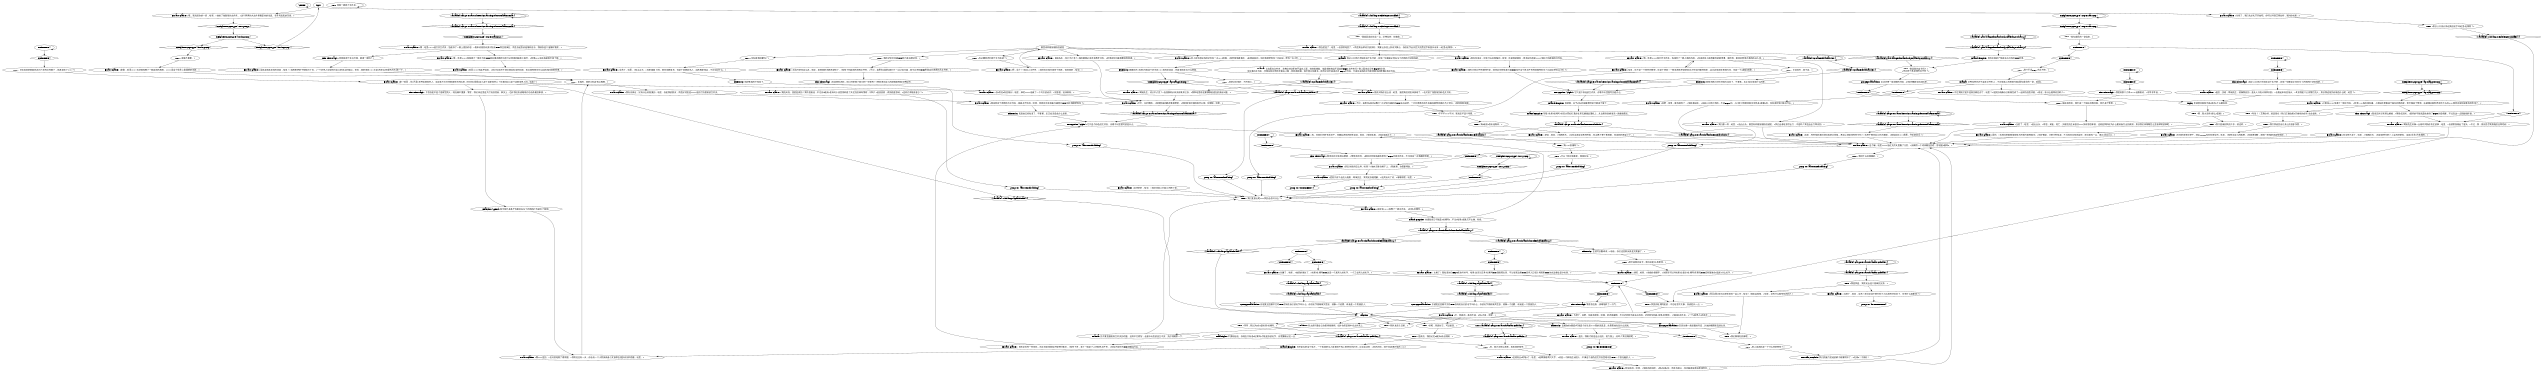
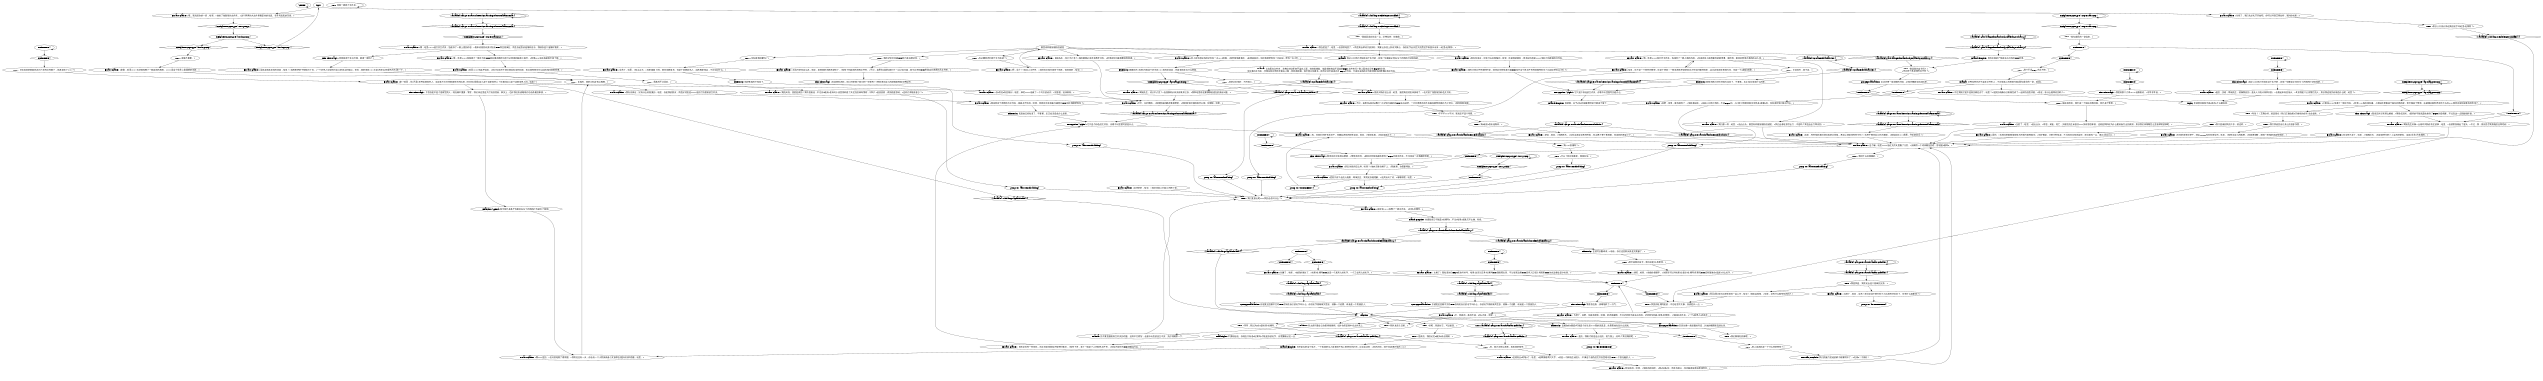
  digraph {
    n1 [label=START]
    n2 [label=input]
    n3 [label="Evrart Claire: “哦，我知道你的一切，哈里。”他拍了拍面前的文件夹。“这个厚厚的大文件里都是你的信息。非常有意思的东西。”"]
    n4 [label="Evrart Claire: “当然了，我们先从礼节开始吧。你可以叫我艾弗拉特，我叫你哈里！”"]
    n5 [label="!(IsHighestCopotype(\"sorry_cop\"))" shape=diamond]
    n6 [label="You: “所以人口统计局说我的名字叫哈里·杜博阿？”"]
    n7 [label="IsHighestCopotype(\"superstar_cop\")"]
    n8 [label="IsHighestCopotype(\"superstar_cop\")" shape=diamond]
    n9 [label="You: “他知道我的一切信息。”"]
    n10 [label="IsKimHere()"]
    n11 [label="!(IsHighestCopotype(\"superstar_cop\"))" shape=diamond]
    n12 [label="Evrart Claire: “哦，哈里……”他打开文件夹，迅速扫了一眼上面的内容。“看来你很喜欢派对狂欢——而且很疯狂。而且你还喜欢迪斯科音乐。我猜你是个迪斯科警察。”"]
    n13 [label="Kim Kitsuragi: “我觉得那个有点可疑。能看一眼吗？”"]
    n14 [label="Evrart Claire: “哦，哈里……”他偷瞄了一眼文件夹——就好像很难把注意力从里面的秘密上移开。“哇哦……这还真是很不得了呢。”"]
    n15 [label="Rhetoric: 我想他已经知道了。不要紧，反正也没造成什么伤害。"]
    n16 [label="Perception (Sight): 它只是个棕色的文件夹。你看不出里面写的是什么。"]
    n17 [label="Evrart Claire: “呃，在我们的所有互动中，你确实表现的很有自信，哈里。”他轻笑着。“你是条真汉子。”"]
    n18 [label="Half Light: 不要相信他。你现在只知道*杜博阿*可能是你的名字。你需要确认这一点。"]
    n19 [label="Evrart Claire: “我肯定你有一些担忧，而且你觉得我也许能帮忙解决，”他停下来，看了一眼桌子上的棕色文件夹。“你也许是对的——我确实可以。”"]
    n20 [label="Evrart Claire: “太棒了！我知道你们RCM喜欢叫外号。哈里‘龙舌兰日落’杜博阿——我能看出来。不过在我这里——还有人口统计局那里——你永远都会是小哈里。”"]
    n21 [label="IsKimHere()"]
    n22 [label="IsKimHere()" shape=diamond]
    n23 [label="!(IsKimHere())" shape=diamond]
    n24 [label="Evrart Claire: “这就是我喜欢你的原因，哈里！”他用肥胖的手指指向了你。“一个好男人应该明白自己的优点和缺点，而你，我的朋友……你是*有史以来最伟大的*那一个。”"]
    n25 [label="You: “是真的。我的记忆是有点模糊。”"]
    n26 [label="You: “我打算改变自己身上的很多东西。”"]
    n27 [label="Evrart Claire: “在你的改变过程中，我会100%站在你身后的，哈里。”他伸出自己的胳膊。“你需要理解，我唯一想做的就是帮助你。”"]
    n28 [label="Evrart Claire: “这个嘛，哈里……”他在文件夹里翻了几页。“如果用一个词来概括的话，那就是*谦卑*。”"]
    n29 [label="Evrart Claire: “当然了，哈里。”他点点头。“罪恶，鲜血，死亡，灾难性的生命损失……所有那些事情。这就是我和你为什么要准备万全的原因，所以我们来聊聊怎么互相帮助的事吧。”"]
    n30 [label="!(IsKimHere())" shape=diamond]
    n31 [label="You: “我没什么好隐藏的。”"]
    n32 [label="Evrart Claire: “我知道的，哈里。”他笑的很灿烂。“我*知道*你。而且你放心，你的秘密在我这里很安全。”"]
    n33 [label="Variable[\"whirling.necktie_personified\"]"]
    n34 [label="Variable[\"whirling.necktie_personified\"]" shape=diamond]
    n35 [label="You: “我就是喜欢你这一点，艾弗拉特。你懂我。”"]
    n36 [label="Evrart Claire: “我当然是了，哈里。”他狡猾地笑了。“而且我会帮你大放异彩。我要让你登上所有大舞台。你的名字会以巨大的霓虹字母显示出来：‘哈里·杜博阿’。”"]
    n37 [label="!(Variable[\"whirling.necktie_personified\"])" shape=diamond]
    n38 [label="Evrart Claire: “是的，我刚才就是这么说的。努力跟上，好吗？我们继续吧。”"]
    n39 [label="Jump to: [EVRARTHUB]"]
    n40 [label="Evrart Claire: “我向你保证，没有什么好羞愧的，哈里。你是我的朋友，而且好消息是……”他拍了拍面前的文件夹。"]
    n41 [label="Evrart Claire: “我这里有个厚厚的大文件夹，都是关于你的，哈里。我肯定你有很多问题想问——也许我能帮到你？”"]
    n42 [label="Jump to: [aboutmehubbing]"]
    n43 [label="You: “我们直接点吧……我的全名叫什么？”"]
    n44 [label="Evrart Claire: “是哈里……”他瞥了一眼文件夹。“哈里·杜博阿。”"]
    n45 [label="Evrart Claire: “哈里……”他柔声说道。“我只知道关乎我们彼此友谊的信息。而且我希望你可以自由地问我那些事。”"]
+   n46 [label="You: “我真的不太喜欢。”"]
    n47 [label="You: “我*确实*喜欢迪斯科。”"]
    n48 [label="Evrart Claire: “胡说，哈里。”他摇摇头。“当你走进这里来的时候，你点燃了整个集装箱。你是我的黄金小子。”"]
    n49 [label="Evrart Claire: “哈里，有时候我觉得我们真的太相似，甚至让我觉得有些可怕！”他用手抱住自己的大脑袋。“我也喜欢……普通，寻常的音乐！”"]
    n50 [label="Rhetoric: 我猜消息已经传到他耳朵里了。不要紧，反正也没造成什么伤害。"]
    n51 [label="Perception (Sight): 它只是个棕色的文件夹。你看不出里面写的是什么。"]
    n52 [label="Inland Empire: 很遗憾。关于*你*的谜题暂时还只能是个谜了。"]
    n53 [label="Evrart Claire: “曷城先生，你介不介意？”他的眼睛从来没有离开过你。“哈里有些问题需要得到答案。”"]
    n54 [label="Evrart Claire: “不不。别打断他。”他用责备的眼神看着警督。“我和哈里正聊的很开心呢。你继续，哈里。”"]
    n55 [label="!(Variable[\"cargo.evrart_rhetoric_warning_dont_tell_amnesia\"])" shape=diamond]
    n56 [label="You: “那上面说我是一个什么样的警察？”"]
    n57 [label="Horrific Necktie: 我们的魅力把他的裤子都要吓掉了，*兄弟*！干得好！"]
    n58 [label="Evrart Claire: “你*肯定*有些疑问，哈里。来吧……”他做了一个勾引的动作。“别害羞。说来听听。”"]
    n59 [label="You: “家庭不重要。”"]
    n60 [label="Evrart Claire: “家庭，哈里……”他深情地瞥了一眼面前的相框。“……是这个世界上最重要的东西。”"]
    n61 [label="Evrart Claire: “哦，哈里……”他打开文件夹，迅速扫了一眼上面的内容。“你是所有人能想象到的最普通、最传统、最喜欢照章办事的执法人员。”"]
    n62 [label="Evrart Claire: “哈里，你不是一个简单的警察，你是个明星！一颗在灰暗单调的执法天空里闪耀的明星，远比其他星星更加闪亮。你是一个*超级*明星。”"]
    n63 [label="Evrart Claire: “我们都一样，哈里。”他点点头，眼里有种惺惺相惜的感觉。“我们全都在拼尽全力，不是吗？我也会全力帮你的。”"]
    n64 [label="You: “你说得对，我不是。”"]
    n65 [label="Jump to: [aboutmehubbing]"]
    n66 [label="!(Variable[\"cargo.evrart_rhetoric_warning_dont_tell_amnesia\"])" shape=diamond]
    n67 [label="Drama: 他从人口统计局知道这个名字的，其他一切都是从您在马丁内斯的行动得知的。"]
    n68 [label="IsHighestCopotype(\"apocalypse_cop\")"]
    n69 [label="IsHighestCopotype(\"apocalypse_cop\")" shape=diamond]
    n70 [label="Evrart Claire: “上面说……”他看了一眼文件夹。“哎呀……真的很有趣。上面说你更像是个疯狂的预言家，而不像是个警察。总是嘀咕着世界末日什么的……我肯定这些故事有些夸张了。”"]
    n71 [label="Kim Kitsuragi: “我肯定并没有那么糟糕，”警督低语到。“最坏的可能就是他拿到了RCM的旧档案，不过连这一点我都很怀疑。”"]
    n72 [label="You: “夸张？！艾弗拉特，就是现在！我们正面临着*灾难性的全球*生命损失。”"]
    n73 [label="!(IsHighestCopotype(\"apocalypse_cop\"))" shape=diamond]
    n74 [label="!(Variable[\"cargo.evrart_drama_rc_folder\"])" shape=diamond]
    n75 [label="Jump to: [aboutmehubbing]"]
    n76 [label="You: “是真的。我的记忆*确实*有点模糊。”"]
    n77 [label="Inland Empire: 在米诺瓦的某个地方，一个美丽的女人看着地平线上那明亮的闪光，自言自语到：“我的天啦，我不应该离开他的……”"]
    n78 [label="Evrart Claire: “啊……是的。”他冷漠地看了看周围。“我肯定总有一天，你会给一个小男孩或者小女孩带去很多欢乐和骄傲，哈里。”"]
    n79 [label="Evrart Claire: “而且*我*也可以接受跟你一起工作，哈里！”他竖起食指。“现在，还有什么能帮你的吗？”"]
    n80 [label="You: “我觉得杜博阿是的，不过哈里不太像。应该更长一点。”"]
    n81 [label="Evrart Claire: “当然了，好吧。你是哈罗德。哈曼。哈罗德蒙斯。不过记录里不是这么写的。记录里写的是‘哈里·杜博阿’。”他拍拍文件夹。“一个*真男人*的名字。”"]
    n82 [label="Jump to: [aboutmehubbing]"]
    n83 [label="IsKimHere()"]
    n84 [label="IsKimHere()" shape=diamond]
    n85 [label="Kim Kitsuragi: “我觉得那个几率……”他看着你。“非常非常低。”"]
    n86 [label="You: “确实很夸张。我不是一个疯狂的预言家。我只是个警察。”"]
    n87 [label="!(IsKimHere())" shape=diamond]
    n88 [label="Variable[\"cargo.evrart_rhetoric_warning_dont_tell_amnesia\"]"]
    n89 [label="Variable[\"cargo.evrart_rhetoric_warning_dont_tell_amnesia\"]" shape=diamond]
    n90 [label="Evrart Claire: “恐怕只有工会的人能看，曷城先生。我肯定你能理解。”他又转向了你。“请继续吧，哈里。”"]
    n91 [label="Jump to: [aboutmehubbing]"]
    n92 [label="Jump to: [IsKimHere()]"]
    n93 [label="You: “不不不……不对。我肯定不是个明星。”"]
    n94 [label="Conceptualization: 言语仿佛一条甜蜜的河流，从他的嘴唇里流淌出来。"]
    n95 [label="Evrart Claire: “我的天啦，居然是真的！我不想相信，不过你*确实*是科幻小说里那种患了失忆症的神奇警察，对吗？”他耸耸肩，表情很是惊讶。“这种几率能有多少？”"]
    n96 [label="Evrart Claire: “别傻了，哈里。”他笑的更欢了。“哈里·杜博阿——这是一个真男人的名字。一个工会男人的名字。”"]
    n97 [label="Kim Kitsuragi: “不管你是不是个居家型男人，现在都不重要，警官。我们来这里是为了别的理由。事实上，也许我们应该继续讨论凶杀案的事情。”"]
    n98 [label="Reaction Speed: 他可能只是基于你最近在马丁内斯的行为做出了猜测。"]
    n99 [label="You: “我想我是。我肯定会是个很棒的父亲。”"]
    n100 [label="Evrart Claire: “当然了，哈里，当然！我们还是不要纠结个人信息和失忆症了。你有什么需要吗？”"]
    n101 [label="Drama: 当你看向文件夹，艾弗拉特立即把手盖在上面，轻轻抚摸着。他是想掩饰这不是真的RCM文件夹吗？那上面肯定没有RCM的印章。\n当你看向文件夹，艾弗拉特立即把手盖在上面，轻轻抚摸着。他不想让你看见，因为它并不是真正的RCM文件夹。只是你在他的文件柜里看见的普通棕色文件夹。"]
    n102 [label="!(Variable[\"tc.name_full_harrier\"])" shape=diamond]
    n103 [label="Evrart Claire: “曷城先生，你介不介意？”他的眼睛从来没有离开过你。“我和哈里现在要聊聊他遗忘的身份问题。”"]
    n104 [label="Evrart Claire: “不过我刚才是不是真的唬住你了，哈里？”他笑的就像自己刚刚完成了一起成功的恶作剧。“现在，有什么能帮你的吗？”"]
    n105 [label="Logic: 那就意味着他不是*真的*什么都知道。"]
-   n106 [label="You: “喂，我才没有*那么*普通！”"]
    n107 [label="IsKimHere()" shape=diamond]
    n108 [label="!(IsKimHere())" shape=diamond]
    n109 [label="You: “我只想做好我的工作，就这样。”"]
    n110 [label="Evrart Claire: “是的。”他透过把眼睛放得很大的镜片观察着你。“你好像是。大部分时候是。不过现在没理由这样。我们放松一点。做回*你自己*。”"]
-   n111 [label="Inland Empire: 写着“哈里·杜博阿”的巨大霓虹灯悬挂在库瓦桑德起重机上，从这里到加姆洛克一路都能看见。"]
    n112 [label="Variable[\"cargo.evrart_inland_neone_du_bois\"]"]
    n113 [label="Variable[\"tc.name_full_harrier\"]"]
    n114 [label="Variable[\"tc.name_full_harrier\"]" shape=diamond]
    n115 [label="You: “那个不是RCM的文件夹。”"]
    n116 [label="Drama: 艾弗拉特的大手盖在文件夹上，不过他脸上的表情写着*我知道你的一切，哈里*。"]
    n117 [label="!(IsKimHere())" shape=diamond]
    n118 [label="Evrart Claire: “曷城先生好像一点都不同情你失忆的事，哈里。”他朝警督皱起了眉头。“不过，我，很乐意尽我所能的去帮助你。”"]
    n119 [label="Rhetoric: 隐藏你的*困惑*可能是个好主意……我的意思是，先看看他在玩什么把戏。"]
    n120 [label="!(IsKimHere())" shape=diamond]
    n121 [label="Evrart Claire: “好吧，哈里，被你抓到了，”他笑着说道。“这是人口统计局的，不是RCM的。人口统计局那些家伙当然是*腐败*的。你应该对他们做点什么。”"]
    n122 [label="Jump to: [aboutmehubbing]"]
    n123 [label="Variable[\"cargo.evrart_inland_neone_du_bois\"]" shape=diamond]
    n124 [label="!(Variable[\"cargo.evrart_inland_neone_du_bois\"])" shape=diamond]
    n125 [label="Variable[\"yard.hanged_man_body_called_you_harry\"]"]
    n126 [label="Variable[\"yard.hanged_man_body_called_you_harry\"]" shape=diamond]
    n127 [label="Inland Empire: 那具吊着的尸体是这么叫你的——哈里。"]
    n128 [label="You: “那是我的名字吗？”\n“所以那个真是我的名字吗？”"]
    n129 [label="!(Variable[\"yard.hanged_man_body_called_you_harry\"])" shape=diamond]
    n130 [label="You: “你知道我的家庭状况吗？我有没有妻子，或者是孩子……？”"]
    n131 [label="Evrart Claire: “家？哈里，你*不是*那种居家型男人。这里看不出任何家庭有关的信息。除非你*觉得*自己是个居家型男人？你觉得自己是个居家型男人吗，哈里？”"]
    n132 [label="!(Variable[\"whirling.raphael_said\"])" shape=diamond]
    n133 [label="Kim Kitsuragi: “你是想告诉我，你已经掌握了我们的一些资料？”警督透过自己的眼镜观察着艾弗拉特。"]
    n134 [label="Conceptualization: 言语仿佛一条甜蜜的河流，从他的嘴唇里流淌出来。"]
    n135 [label="You: “我们聊聊别的事吧。”"]
    n136 [label="You: “那不是我的名字，我叫拉斐尔·库斯托。”"]
    n137 [label="Evrart Claire: “好吧，哈里。”他朝你摆摆手。“你甚至可以叫哈里·拉斐尔·杜博阿·库斯托——或者随便你*选择*什么名字。”"]
    n138 [label="IsKimHere()"]
    n139 [label="IsKimHere()" shape=diamond]
    n140 [label="!(IsKimHere())" shape=diamond]
    n141 [label="Evrart Claire: “所以你觉得怎么样，哈里？”他向后靠在椅子上。“我推测，你需要帮助。”"]
    n142 [label="Volition: 问太多问题会让你显得很脆弱。也许你应该集中在文件夹上。"]
    n143 [label="Drama: 先不要直接跳到文件夹的话题。这样不太明智，会显示出您的坐立不安。先仔细观察一下。"]
    n144 [label="Jump to: [aboutmehubbing]"]
    n145 [label="IsKimHere()"]
    n146 [label="IsKimHere()" shape=diamond]
    n147 [label="You: “我的记忆没问题——我只是在测试你。”"]
    n148 [label="Evrart Claire: “很高兴听你这么说，哈里。显然我的消息来源错了。”他拍了拍面前的棕色文件夹。“不过，如果你*真的*遇到了一点记忆问题，我可以帮你——用我这本厚厚的大文件夹。”"]
    n149 [label="You: 再看一眼那个文件夹。"]
    n150 [label="You: Variable[\"cargo.evrart_drama_rc_folder\"]"]
    n151 [label="Variable[\"cargo.evrart_drama_rc_folder\"]" shape=diamond]
    n152 [label="You: “喂，我才没那么普通，看看我的领带。”"]
    n153 [label="Evrart Claire: “这就有点*时髦*了，哈里。”他摩擦着两只大手。“你是一个鲜艳生动的人，不像这个虚伪的文件夹里暗示的——一个很无趣的人。”"]
    n154 [label="!(Variable[\"cargo.evrart_drama_rc_folder\"])" shape=diamond]
    n155 [label="Evrart Claire: “不。我真的，真的不是。*你*才是，哈里。”"]
    n156 [label="You: “好吧，我喜欢它，可以接受。”"]
    n157 [label="You: “我叫龙舌兰日落。”"]
    n158 [label="IsKimHere()"]
    n159 [label="IsKimHere()" shape=diamond]
    n160 [label="Kim Kitsuragi: “我肯定并没有那么糟糕，”警督低语到。“最坏的可能就是他拿到了RCM的旧文件夹，不过连这一点我都很怀疑。”"]
    n161 [label="You: “我……很谦卑？”"]
    n162 [label="You: “什么？我没有谦卑。我很自信。”"]
    n163 [label="Evrart Claire: “我向你保证，没有什么好羞愧的，哈里。你是我的朋友，而且好消息是……”他拍了拍面前的文件夹。"]
    n164 [label="Evrart Claire: “我的大厚文件夹随时待命。我肯定你有很多问题——也许这个厚文件夹和我能帮到你？比如说帮你点小忙？”"]
    n165 [label="Jump to: [EVRARTHUB]"]
    n166 [label="Variable[\"cargo.evrart_rhetoric_warning_dont_tell_amnesia\"]"]
    n167 [label="Variable[\"cargo.evrart_rhetoric_warning_dont_tell_amnesia\"]" shape=diamond]
    n168 [label="IsKimHere()"]
    n169 [label="IsKimHere()" shape=diamond]
    n170 [label="Kim Kitsuragi: “他从人口统计局知道这个名字的，其他一切都是从你在马丁内斯的行动得知的。”"]
    n171 [label="Evrart Claire: “是的，没错，曷城先生，就像我说的，是从人口统计局拿到的。”他看起来有些恼火。“其实我是个公务繁忙的人，所以我还能为你做些什么呢，哈里？”"]
    n172 [label="Variable[\"cargo.evrart_drama_rc_folder\"]"]
    n173 [label="Variable[\"cargo.evrart_drama_rc_folder\"]" shape=diamond]
    n174 [label="IsHighestCopotype(\"sorry_cop\")"]
    n175 [label="IsHighestCopotype(\"sorry_cop\")" shape=diamond]
    n176 [label="IsHighestCopotype(\"boring_cop\")"]
    n177 [label="IsHighestCopotype(\"boring_cop\")" shape=diamond]
    n178 [label="!(IsHighestCopotype(\"boring_cop\"))" shape=diamond]
    n179 [label="Evrart Claire: “街上有消息说你的记忆有一点……模糊。”他怀疑地看着你。“如果是真的，也许我能帮到你？比如说，帮你一点小忙。”"]
    n180 [label="Rhetoric: 隐藏你的*困惑*可能是个好主意……我的意思是，先看看他在玩什么把戏。"]
    n181 [label="You: “我的记忆很好。不用担心。”"]
    n182 [label="Inland Empire: 你感觉自己可能是*杜博阿*，不过*哈里*感觉又不太像。奇怪。"]
    n183 [label="眼里有种惺惺相惜的感觉"]
    n184 [label="You: “你从哪里弄到那个文件夹的？”"]
    n185 [label="You: “你知道我住哪吗？”"]
    n186 [label="Evrart Claire: “啊，这个？”他合上文件夹。“我在你们组织里有个朋友，他给我的，哈里。”"]
    n187 [label="Evrart Claire: “当然了，哈里。”他点点头。“你隶属41分局，家住加姆洛克。你是个加姆洛克人。虽然离家很远，不过也没什么。”"]
    n188 [label="Rhetoric: 这就可以翻译成：“哈哈，你们这些家伙真是太腐败了。”"]
    n189 [label="Variable[\"whirling.raphael_said\"]"]
    n190 [label="Variable[\"whirling.raphael_said\"]" shape=diamond]
    n191 [label="Conceptualization: 你感觉这些都不太对——你知道自己的名字叫什么。你的名字很精致又世故。就像一个伯爵。或者是一个美丽的人。"]
    n192 [label=reaction]
    n193 [label="!(Variable[\"whirling.raphael_said\"])" shape=diamond]
    n194 [label="You: “等等，我以为*你*是哈里·杜博阿。”"]
    n195 [label="Variable[\"whirling.raphael_said\"]"]
    n196 [label="Variable[\"whirling.raphael_said\"]" shape=diamond]
    n197 [label="Conceptualization: 你感觉这些都不太对——你知道自己的名字叫什么。你的名字很精致又世故。就像一个伯爵。或者是一个美丽的人。"]
    n198 [label="Evrart Claire: “你当然不是了，哈里，”他感叹到。“你是最特别的！工会的好朋友。这是*非常*不普通的。”"]
    n199 [label="Evrart Claire: “很高兴听你这么说，哈里。显然我的消息来源错了。”他又拍了拍面前的棕色文件夹。"]
    n200 [label="Evrart Claire: “不过，如果你*真的*遇到一点记忆问题的话——这么说吧，一大本厚厚的文件夹确实能帮助填补不少空白。”他朝你眨眨眼。"]
    n201 [label="Variable[\"cargo.evrart_inland_dont_feel_like_harry\"]"]
    n202 [label="Variable[\"cargo.evrart_inland_dont_feel_like_harry\"]" shape=diamond]
    n203 [label="!(Variable[\"cargo.evrart_inland_dont_feel_like_harry\"])" shape=diamond]
    n204 [label="Evrart Claire: “说来听听，哈里。”他深深陷入到自己的椅子里。"]
    n205 [label="Kim Kitsuragi: 警督捂住脸，清晰地叹了一口气。"]
    n206 [label="Rhetoric: 他好像真的不知道了。"]
    n207 [label="Jump to: [aboutmehubbing]"]
    n208 [label="IsKimHere()"]
    n209 [label="IsKimHere()" shape=diamond]
    n210 [label="!(IsKimHere())" shape=diamond]
    n1 -> n1
    n2 -> n3
    n2 -> n4
    n3 -> n5
    n4 -> n6
    n5 -> n176
    n6 -> n37
    n7 -> n7
    n7 -> n8
    n8 -> n9
    n9 -> n10
    n10 -> n107
    n10 -> n108
    n11 -> n12
    n12 -> n13
    n12 -> n14
    n13 -> n24
    n14 -> n45
    n15 -> n16
    n16 -> n17
    n17 -> n28
    n18 -> n19
    n19 -> n16
    n20 -> n21
    n21 -> n22
    n21 -> n23
    n22 -> n205
    n23 -> n80
    n24 -> n25
    n25 -> n40
    n26 -> n27
    n27 -> n28
    n28 -> n30
    n28 -> n31
    n29 -> n28
    n30 -> n141
    n31 -> n42
    n32 -> n28
    n33 -> n33
    n33 -> n34
    n34 -> n35
    n35 -> n36
    n36 -> n67
    n37 -> n28
    n38 -> n39
    n40 -> n41
    n41 -> n15
    n42 -> n43
    n43 -> n44
    n44 -> n182
+   n45 -> n46
+   n46 -> n95
    n47 -> n48
    n48 -> n28
    n49 -> n28
    n50 -> n51
    n51 -> n52
-   n52 -> n111
    n53 -> n54
    n54 -> n55
    n55 -> n16
    n56 -> n57
    n57 -> n28
    n58 -> n54
    n59 -> n60
    n60 -> n25
    n61 -> n62
    n61 -> n63
    n61 -> n64
    n62 -> n61
    n62 -> n65
    n63 -> n28
    n64 -> n66
    n65 -> n43
    n66 -> n51
    n67 -> n101
    n68 -> n68
    n68 -> n69
    n69 -> n70
    n70 -> n71
    n70 -> n72
    n71 -> n118
    n72 -> n26
    n73 -> n74
    n74 -> n75
    n75 -> n43
    n76 -> n77
    n77 -> n78
    n78 -> n25
-   n79 -> n135
+   n79 -> n80
    n80 -> n81
    n81 -> n21
    n82 -> n43
    n83 -> n83
    n83 -> n84
    n84 -> n85
    n85 -> n86
    n86 -> n29
    n87 -> n86
    n88 -> n88
    n88 -> n89
    n89 -> n49
    n90 -> n91
    n90 -> n92
    n91 -> n43
-   n182 -> n17
+   n92 -> n17
    n93 -> n47
    n94 -> n87
    n95 -> n82
    n96 -> n21
    n97 -> n98
    n98 -> n78
    n99 -> n79
    n99 -> n100
    n100 -> n165
    n101 -> n102
    n102 -> n103
    n103 -> n54
    n104 -> n105
-   n105 -> n106
-   n106 -> n109
    n107 -> n115
    n108 -> n118
    n109 -> n110
    n110 -> n28
-   n111 -> n112
    n112 -> n123
    n112 -> n124
    n113 -> n113
    n113 -> n114
    n114 -> n50
    n115 -> n116
    n116 -> n104
    n116 -> n117
    n117 -> n121
    n118 -> n80
    n119 -> n38
    n119 -> n120
    n120 -> n56
    n121 -> n122
    n122 -> n43
    n123 -> n161
    n124 -> n28
    n125 -> n125
    n125 -> n126
    n126 -> n127
    n127 -> n128
    n128 -> n94
    n129 -> n128
    n130 -> n131
    n131 -> n58
    n131 -> n97
    n131 -> n132
    n132 -> n192
    n134 -> n135
    n136 -> n137
    n137 -> n21
    n138 -> n138
    n138 -> n139
    n139 -> n20
    n140 -> n91
    n141 -> n90
    n142 -> n143
    n143 -> n43
    n144 -> n43
    n145 -> n145
    n145 -> n146
    n146 -> n130
    n147 -> n148
    n148 -> n133
    n149 -> n149
    n150 -> n150
    n150 -> n151
    n151 -> n152
    n152 -> n153
    n153 -> n32
    n154 -> n152
    n155 -> n119
    n155 -> n134
    n155 -> n142
-   n155 -> n156
    n155 -> n157
    n156 -> n76
    n157 -> n18
    n158 -> n158
    n158 -> n159
    n159 -> n160
    n160 -> n141
    n161 -> n162
    n162 -> n144
    n163 -> n164
    n164 -> n51
    n166 -> n166
    n166 -> n167
    n167 -> n11
    n168 -> n168
    n168 -> n169
    n169 -> n170
    n170 -> n171
    n171 -> n105
    n172 -> n172
    n172 -> n173
    n173 -> n99
    n174 -> n174
    n174 -> n175
    n175 -> n140
    n176 -> n177
    n176 -> n178
    n177 -> n59
    n178 -> n2
    n179 -> n180
    n180 -> n73
    n180 -> n181
    n181 -> n199
    n182 -> n201
    n183 -> n53
    n183 -> n129
    n183 -> n147
    n183 -> n163
    n183 -> n179
    n183 -> n184
    n183 -> n185
    n184 -> n186
    n185 -> n187
    n186 -> n183
    n187 -> n206
    n188 -> n136
    n189 -> n189
    n189 -> n190
    n190 -> n191
    n191 -> n192
    n192 -> n119
    n192 -> n134
    n192 -> n142
    n192 -> n156
    n192 -> n157
    n192 -> n194
    n193 -> n192
    n194 -> n154
    n195 -> n195
    n195 -> n196
    n196 -> n197
    n197 -> n192
    n198 -> n28
    n199 -> n200
    n200 -> n93
    n201 -> n202
    n201 -> n203
    n202 -> n193
    n203 -> n188
    n204 -> n43
    n205 -> n155
    n206 -> n207
    n207 -> n43
    n208 -> n209
    n208 -> n210
    n209 -> n96
  }
